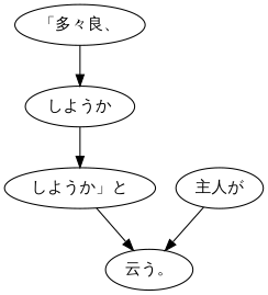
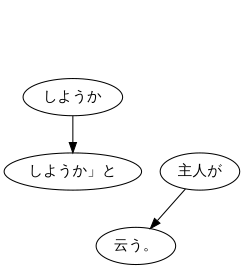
  digraph {
-   n1 [label="「多々良、"]
    n2 [label="しようか"]
    n3 [label="しようか」と"]
    n4 [label="云う。"]
    n5 [label="主人が"]
-   n1 -> n2
    n2 -> n3
-   n3 -> n4
    n5 -> n4
  }
